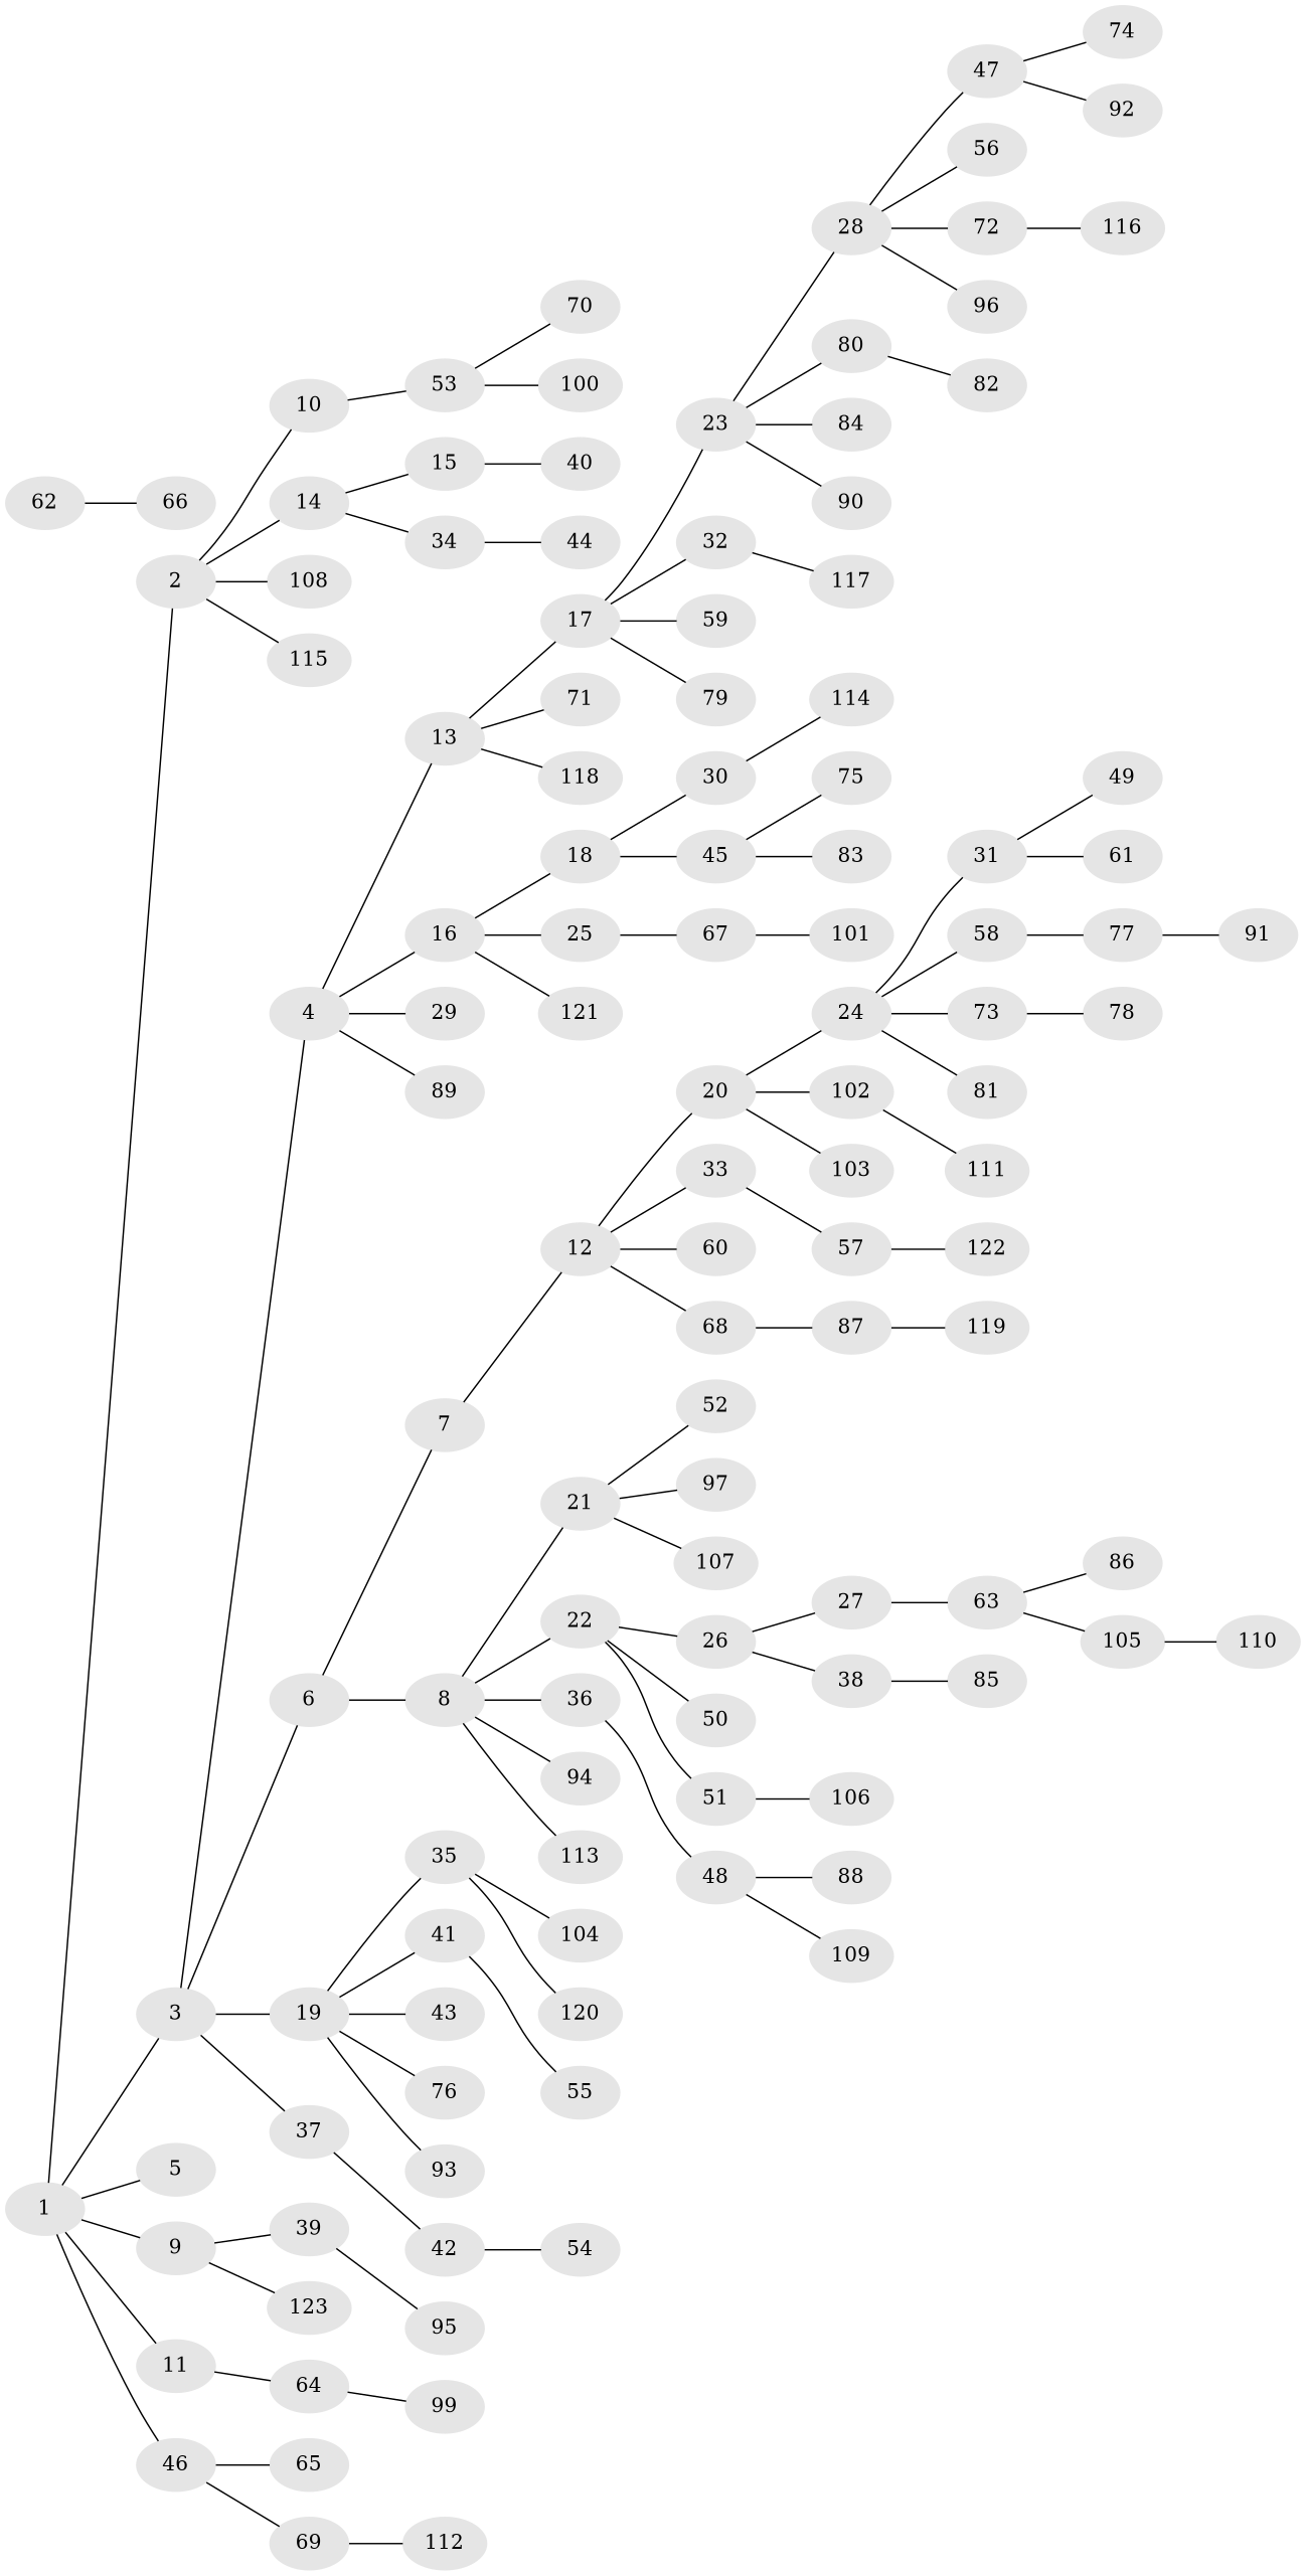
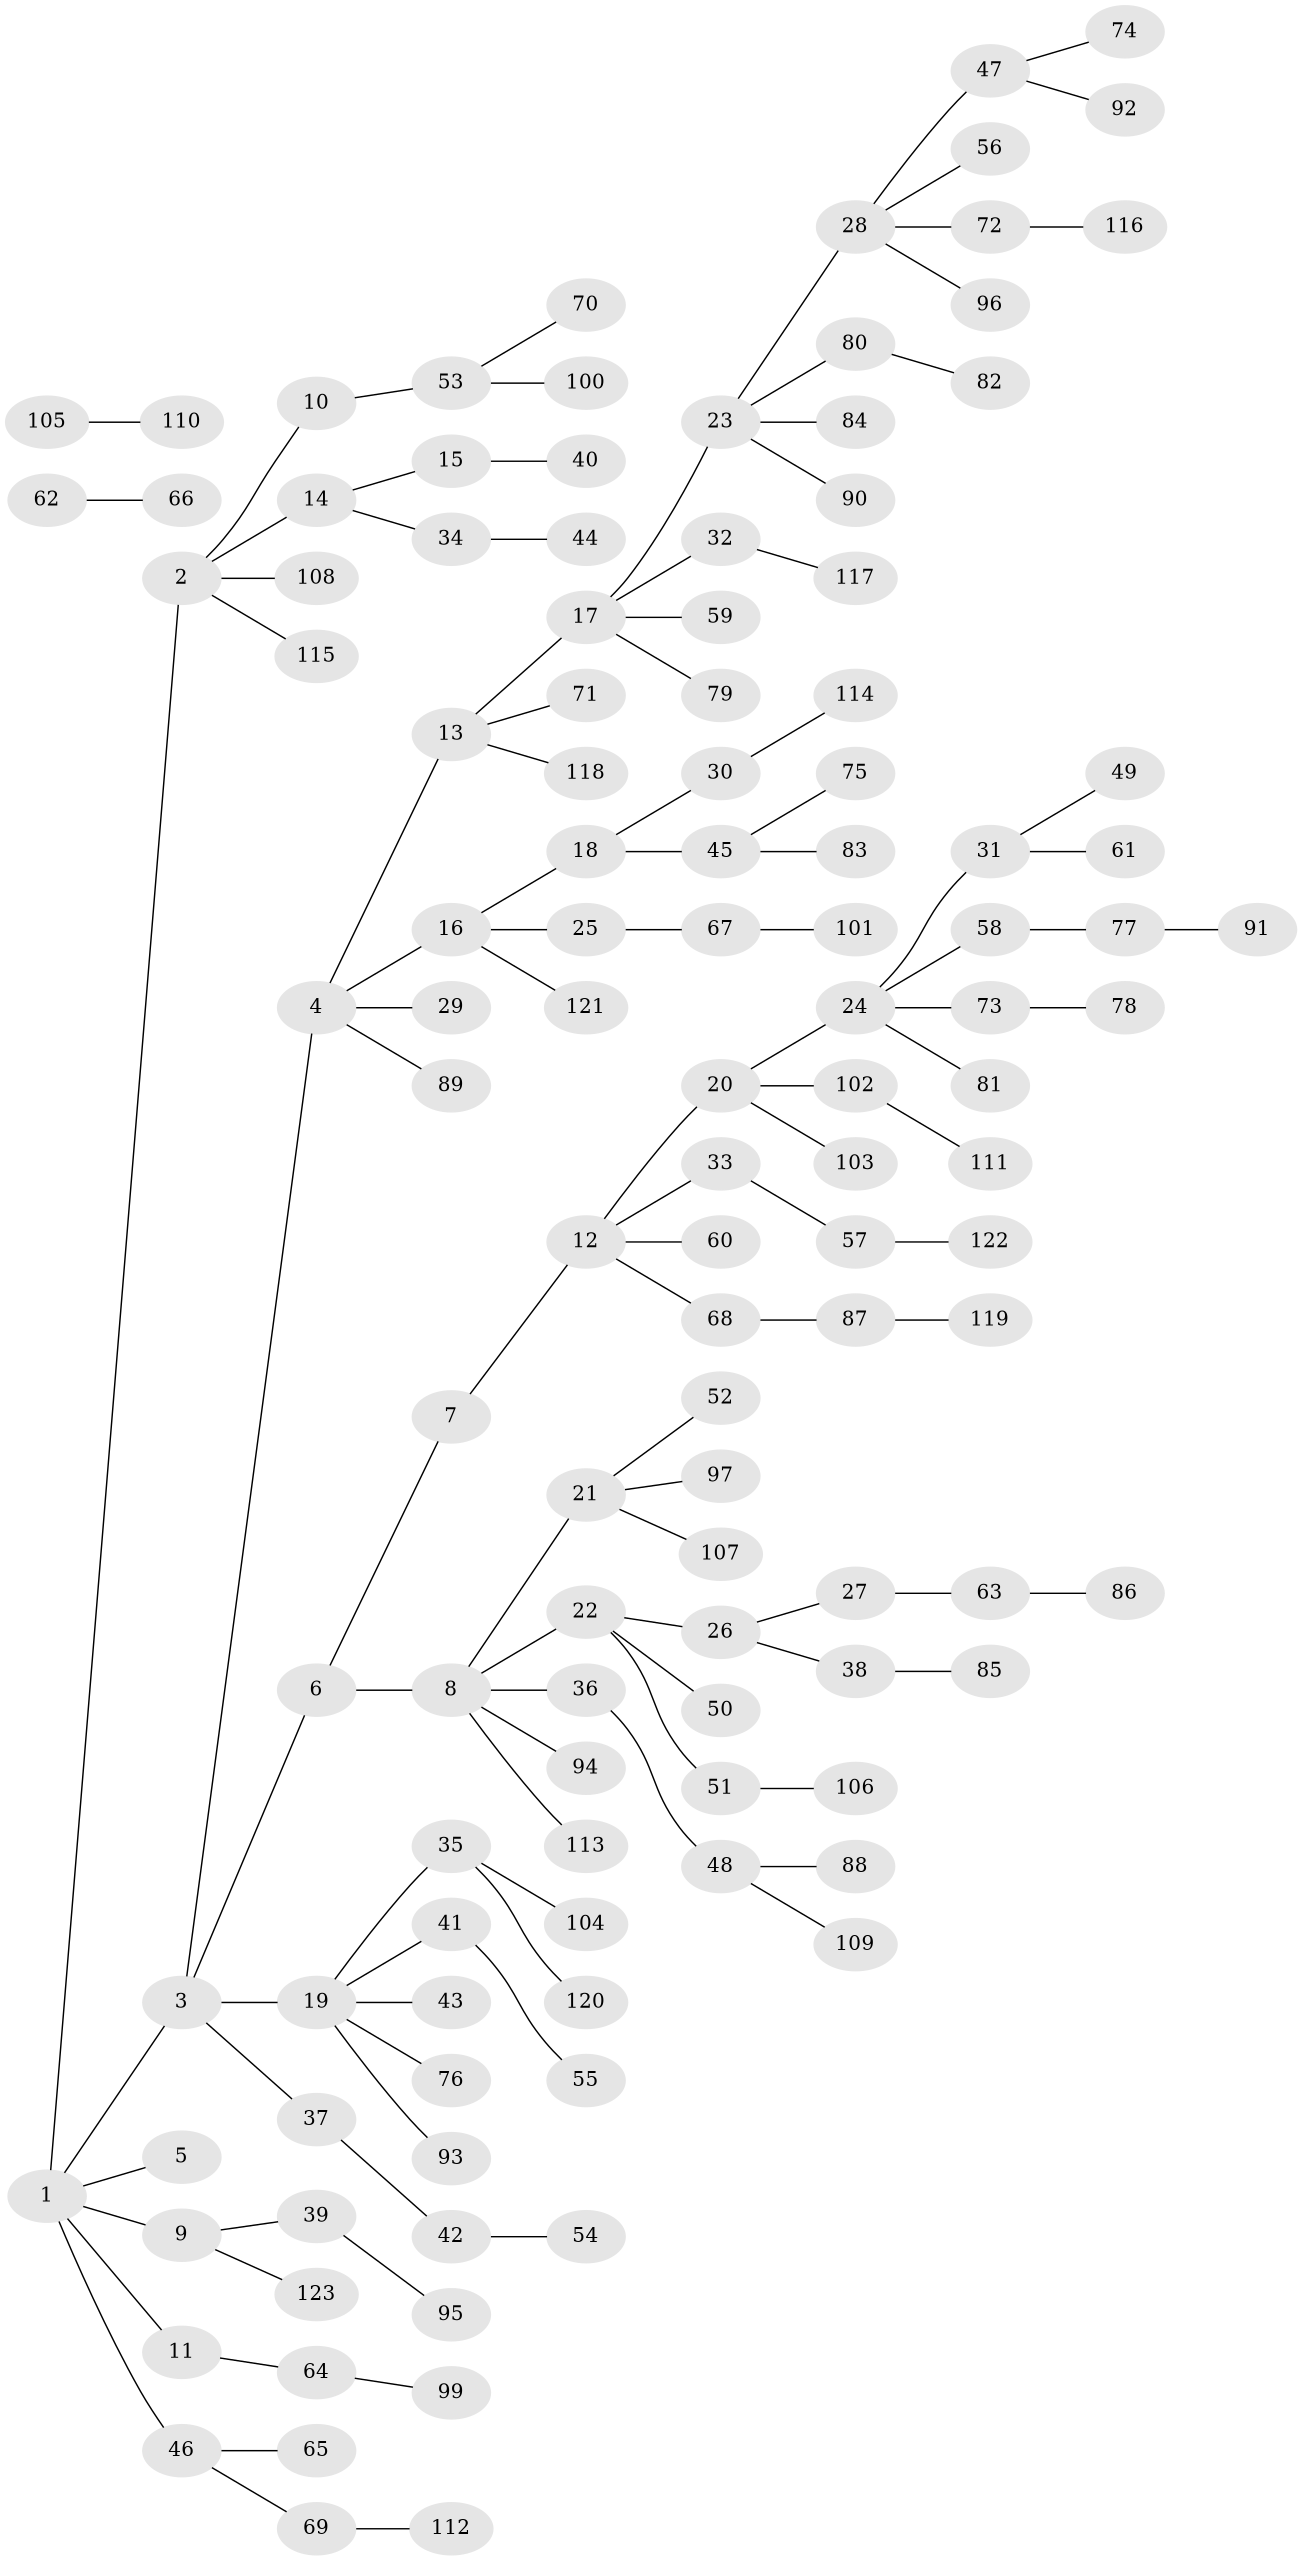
  graph {
    rankdir=LR
    node [color=gray90 style=filled]
    1
    2
    3
    5
    9
    11
    46
    10
    14
    108
    115
    4
    6
    19
    37
    39
    123
    64
    65
    69
    53
    15
    34
    13
    16
    29
    89
    7
    8
    35
    41
    43
    76
    93
    42
    17
    71
    118
    18
    25
    121
    12
    21
    22
    36
    94
    113
    20
    33
    60
    68
    52
    97
    107
    26
    50
    51
    48
    95
    70
    100
    99
    24
    102
    103
    57
    87
    23
    32
    59
    79
    40
    44
    30
    45
    67
    28
    80
    84
    90
    117
    114
    75
    83
    104
    120
    55
    31
    58
    73
    81
    111
    62
    66
    27
    38
    106
    47
    56
    72
    96
    82
    49
    61
    77
    78
    101
    63
    85
    86
    105
    74
    92
    116
    122
    88
    109
    54
    112
    91
    110
    119
    1 -- 2
    1 -- 3
    1 -- 5
    1 -- 9
    1 -- 11
    1 -- 46
    2 -- 10
    2 -- 14
    2 -- 108
    2 -- 115
    3 -- 4
    3 -- 6
    3 -- 19
    3 -- 37
    9 -- 39
    9 -- 123
    11 -- 64
    46 -- 65
    46 -- 69
    10 -- 53
    14 -- 15
    14 -- 34
    4 -- 13
    4 -- 16
    4 -- 29
    4 -- 89
    6 -- 7
    6 -- 8
    19 -- 35
    19 -- 41
    19 -- 43
    19 -- 76
    19 -- 93
    37 -- 42
    39 -- 95
    64 -- 99
    69 -- 112
    53 -- 70
    53 -- 100
    15 -- 40
    34 -- 44
    13 -- 17
    13 -- 71
    13 -- 118
    16 -- 18
    16 -- 25
    16 -- 121
    7 -- 12
    8 -- 21
    8 -- 22
    8 -- 36
    8 -- 94
    8 -- 113
    35 -- 104
    35 -- 120
    41 -- 55
    42 -- 54
    17 -- 23
    17 -- 32
    17 -- 59
    17 -- 79
    18 -- 30
    18 -- 45
    25 -- 67
    12 -- 20
    12 -- 33
    12 -- 60
    12 -- 68
    21 -- 52
    21 -- 97
    21 -- 107
    22 -- 26
    22 -- 50
    22 -- 51
    36 -- 48
    20 -- 24
    20 -- 102
    20 -- 103
    33 -- 57
    68 -- 87
    26 -- 27
    26 -- 38
    51 -- 106
    48 -- 88
    48 -- 109
    24 -- 31
    24 -- 58
    24 -- 73
    24 -- 81
    102 -- 111
    57 -- 122
    87 -- 119
    23 -- 28
    23 -- 80
    23 -- 84
    23 -- 90
    32 -- 117
    30 -- 114
    45 -- 75
    45 -- 83
    67 -- 101
    28 -- 47
    28 -- 56
    28 -- 72
    28 -- 96
    80 -- 82
    31 -- 49
    31 -- 61
    58 -- 77
    73 -- 78
    62 -- 66
    27 -- 63
    38 -- 85
    47 -- 74
    47 -- 92
    72 -- 116
    77 -- 91
    63 -- 86
-   63 -- 105
    105 -- 110
  }
